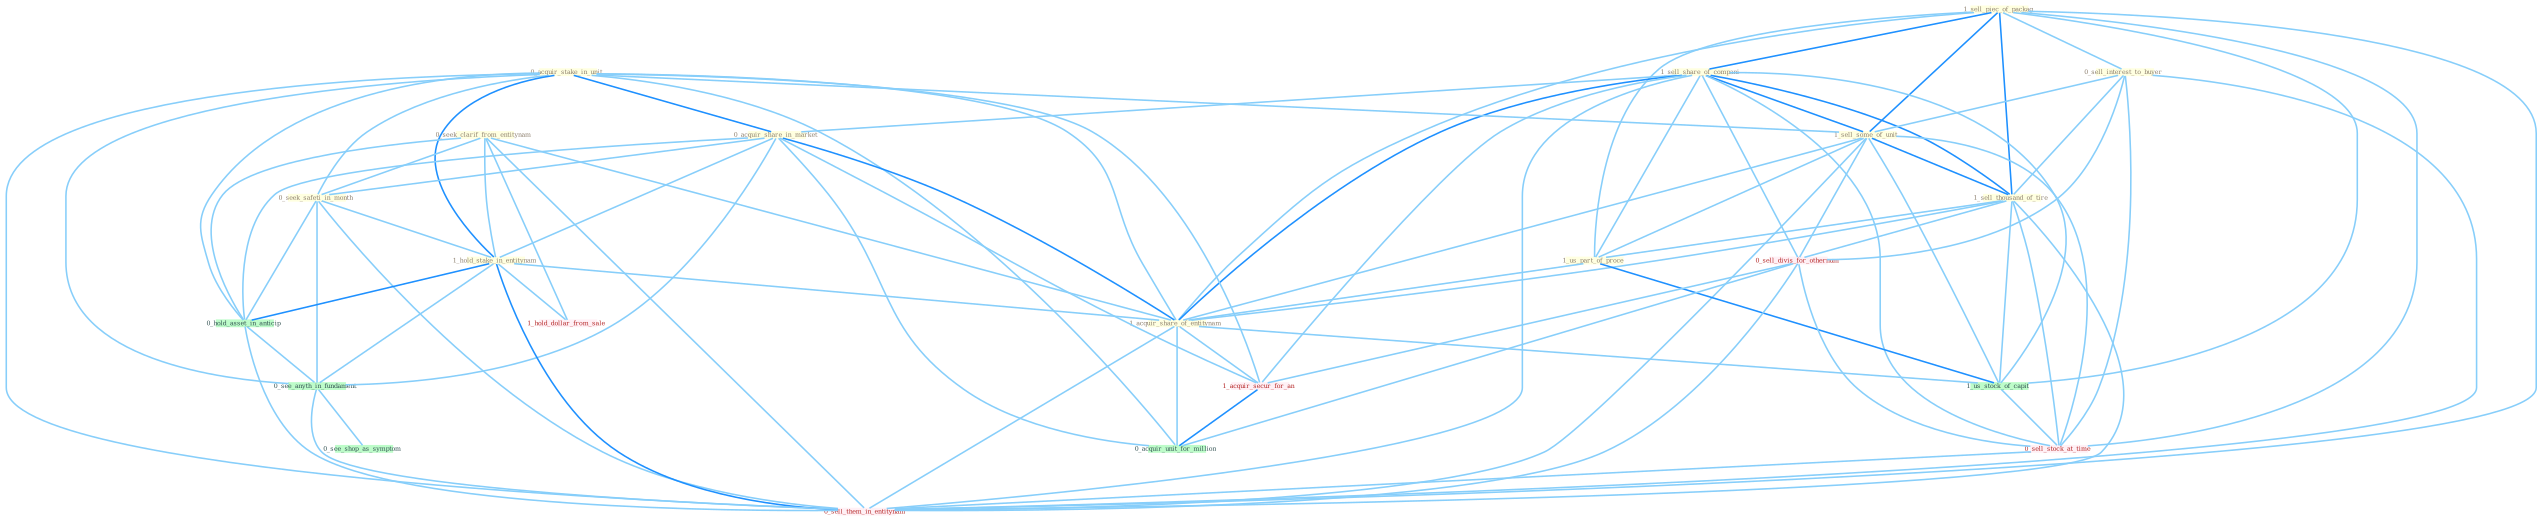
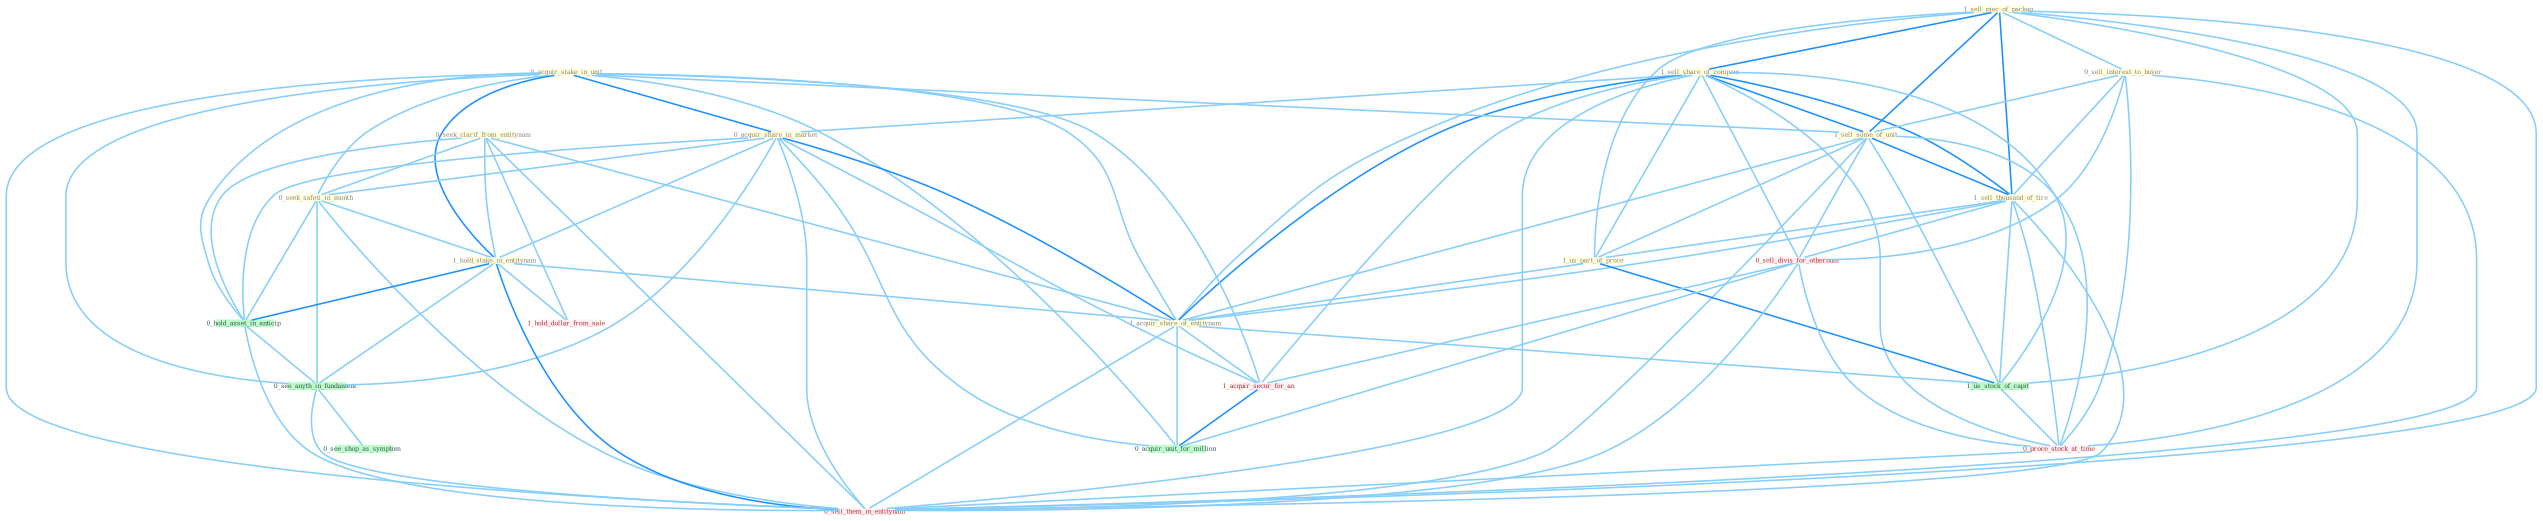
  graph {
    node [color="#ffffe0" fixedsize=true fontcolor="#8b7d6b" fontsize=4 shape=polygon style=filled]
    edge [color="#87cefa" w=1]
    "1_sell_piec_of_packag " [height=.06 width=.5]
    "1_sell_share_of_compani " [height=.06 width=.5]
    "0_acquir_stake_in_unit " [height=.06 width=.5]
    "0_acquir_share_in_market " [height=.06 width=.5]
    "0_sell_interest_to_buyer " [height=.06 width=.5]
    "0_seek_clarif_from_entitynam " [height=.06 width=.5]
    "1_sell_some_of_unit " [height=.06 width=.5]
    "1_sell_thousand_of_tire " [height=.06 width=.5]
    "0_seek_safeti_in_month " [height=.06 width=.5]
    "1_hold_stake_in_entitynam " [height=.06 width=.5]
    "1_us_part_of_proce " [height=.06 width=.5]
    "1_acquir_share_of_entitynam " [height=.06 width=.5]
    "0_sell_divis_for_othernum " [color="#fff0f5" fontcolor="#b22222" height=.06 width=.5]
    "1_acquir_secur_for_an " [color="#fff0f5" fontcolor="#b22222" height=.06 width=.5]
    "1_hold_dollar_from_sale " [color="#fff0f5" fontcolor="#b22222" height=.06 width=.5]
-   "0_sell_stock_at_time " [color="#fff0f5" fontcolor="#b22222" height=.06 width=.5]
+   "0_sell_stock_at_time " [color="#fff0f5" fontcolor="#b22222" height=.06 width=.5 label="0_proce_stock_at_time"]
    "0_sell_them_in_entitynam " [color="#fff0f5" fontcolor="#b22222" height=.06 width=.5]
    "1_us_stock_of_capit " [color="#BDFCC9" fontcolor="#2f4f4f" height=.06 width=.5]
    "0_hold_asset_in_anticip " [color="#BDFCC9" fontcolor="#2f4f4f" height=.06 width=.5]
    "0_see_anyth_in_fundament " [color="#BDFCC9" fontcolor="#2f4f4f" height=.06 width=.5]
    "0_acquir_unit_for_million " [color="#BDFCC9" fontcolor="#2f4f4f" height=.06 width=.5]
    "0_see_shop_as_symptom " [color="#BDFCC9" fontcolor="#2f4f4f" height=.06 width=.5]
    subgraph sub_1 {
      "1_sell_piec_of_packag "
      "1_sell_share_of_compani "
      "0_acquir_stake_in_unit "
      "0_acquir_share_in_market "
      "0_sell_interest_to_buyer "
      "0_seek_clarif_from_entitynam "
      "1_sell_some_of_unit "
      "1_sell_thousand_of_tire "
      "0_seek_safeti_in_month "
      "1_hold_stake_in_entitynam "
      "1_us_part_of_proce "
      "1_acquir_share_of_entitynam "
    }
    subgraph sub_2 {
      "0_sell_divis_for_othernum "
      "1_acquir_secur_for_an "
      "1_hold_dollar_from_sale "
      "0_sell_stock_at_time "
      "0_sell_them_in_entitynam "
    }
    "1_sell_piec_of_packag " -- "1_sell_share_of_compani " [color="#1e90ff" w=2]
    "1_sell_piec_of_packag " -- "0_sell_interest_to_buyer "
    "1_sell_piec_of_packag " -- "1_sell_some_of_unit " [color="#1e90ff" w=2]
    "1_sell_piec_of_packag " -- "1_sell_thousand_of_tire " [color="#1e90ff" w=2]
    "1_sell_piec_of_packag " -- "1_us_part_of_proce "
    "1_sell_piec_of_packag " -- "1_acquir_share_of_entitynam "
    "1_sell_piec_of_packag " -- "0_sell_stock_at_time "
    "1_sell_piec_of_packag " -- "0_sell_them_in_entitynam "
    "1_sell_piec_of_packag " -- "1_us_stock_of_capit "
    "1_sell_share_of_compani " -- "0_acquir_share_in_market "
    "1_sell_share_of_compani " -- "1_sell_some_of_unit " [color="#1e90ff" w=2]
    "1_sell_share_of_compani " -- "1_sell_thousand_of_tire " [color="#1e90ff" w=2]
    "1_sell_share_of_compani " -- "1_us_part_of_proce "
    "1_sell_share_of_compani " -- "1_acquir_share_of_entitynam " [color="#1e90ff" w=2]
    "1_sell_share_of_compani " -- "0_sell_divis_for_othernum "
    "1_sell_share_of_compani " -- "1_acquir_secur_for_an "
    "1_sell_share_of_compani " -- "0_sell_stock_at_time "
    "1_sell_share_of_compani " -- "0_sell_them_in_entitynam "
    "1_sell_share_of_compani " -- "1_us_stock_of_capit "
    "0_acquir_stake_in_unit " -- "0_acquir_share_in_market " [color="#1e90ff" w=2]
    "0_acquir_stake_in_unit " -- "1_sell_some_of_unit "
    "0_acquir_stake_in_unit " -- "0_seek_safeti_in_month "
    "0_acquir_stake_in_unit " -- "1_hold_stake_in_entitynam " [color="#1e90ff" w=2]
    "0_acquir_stake_in_unit " -- "1_acquir_share_of_entitynam "
    "0_acquir_stake_in_unit " -- "1_acquir_secur_for_an "
    "0_acquir_stake_in_unit " -- "0_sell_them_in_entitynam "
    "0_acquir_stake_in_unit " -- "0_hold_asset_in_anticip "
    "0_acquir_stake_in_unit " -- "0_see_anyth_in_fundament "
    "0_acquir_stake_in_unit " -- "0_acquir_unit_for_million "
    "0_acquir_share_in_market " -- "0_seek_safeti_in_month "
    "0_acquir_share_in_market " -- "1_hold_stake_in_entitynam "
    "0_acquir_share_in_market " -- "1_acquir_share_of_entitynam " [color="#1e90ff" w=2]
    "0_acquir_share_in_market " -- "1_acquir_secur_for_an "
+   "0_acquir_share_in_market " -- "0_sell_them_in_entitynam "
    "0_acquir_share_in_market " -- "0_hold_asset_in_anticip "
    "0_acquir_share_in_market " -- "0_see_anyth_in_fundament "
    "0_acquir_share_in_market " -- "0_acquir_unit_for_million "
    "0_sell_interest_to_buyer " -- "1_sell_some_of_unit "
    "0_sell_interest_to_buyer " -- "1_sell_thousand_of_tire "
    "0_sell_interest_to_buyer " -- "0_sell_divis_for_othernum "
    "0_sell_interest_to_buyer " -- "0_sell_stock_at_time "
    "0_sell_interest_to_buyer " -- "0_sell_them_in_entitynam "
    "0_seek_clarif_from_entitynam " -- "0_seek_safeti_in_month "
    "0_seek_clarif_from_entitynam " -- "1_hold_stake_in_entitynam "
    "0_seek_clarif_from_entitynam " -- "1_acquir_share_of_entitynam "
    "0_seek_clarif_from_entitynam " -- "1_hold_dollar_from_sale "
    "0_seek_clarif_from_entitynam " -- "0_sell_them_in_entitynam "
    "0_seek_clarif_from_entitynam " -- "0_hold_asset_in_anticip "
    "1_sell_some_of_unit " -- "1_sell_thousand_of_tire " [color="#1e90ff" w=2]
    "1_sell_some_of_unit " -- "1_us_part_of_proce "
    "1_sell_some_of_unit " -- "1_acquir_share_of_entitynam "
    "1_sell_some_of_unit " -- "0_sell_divis_for_othernum "
    "1_sell_some_of_unit " -- "0_sell_stock_at_time "
    "1_sell_some_of_unit " -- "0_sell_them_in_entitynam "
    "1_sell_some_of_unit " -- "1_us_stock_of_capit "
    "1_sell_thousand_of_tire " -- "1_us_part_of_proce "
    "1_sell_thousand_of_tire " -- "1_acquir_share_of_entitynam "
    "1_sell_thousand_of_tire " -- "0_sell_divis_for_othernum "
    "1_sell_thousand_of_tire " -- "0_sell_stock_at_time "
    "1_sell_thousand_of_tire " -- "0_sell_them_in_entitynam "
    "1_sell_thousand_of_tire " -- "1_us_stock_of_capit "
    "0_seek_safeti_in_month " -- "1_hold_stake_in_entitynam "
    "0_seek_safeti_in_month " -- "0_sell_them_in_entitynam "
    "0_seek_safeti_in_month " -- "0_hold_asset_in_anticip "
    "0_seek_safeti_in_month " -- "0_see_anyth_in_fundament "
    "1_hold_stake_in_entitynam " -- "1_acquir_share_of_entitynam "
    "1_hold_stake_in_entitynam " -- "1_hold_dollar_from_sale "
    "1_hold_stake_in_entitynam " -- "0_sell_them_in_entitynam " [color="#1e90ff" w=2]
    "1_hold_stake_in_entitynam " -- "0_hold_asset_in_anticip " [color="#1e90ff" w=2]
    "1_hold_stake_in_entitynam " -- "0_see_anyth_in_fundament "
    "1_us_part_of_proce " -- "1_acquir_share_of_entitynam "
    "1_us_part_of_proce " -- "1_us_stock_of_capit " [color="#1e90ff" w=2]
    "1_acquir_share_of_entitynam " -- "1_acquir_secur_for_an "
    "1_acquir_share_of_entitynam " -- "0_sell_them_in_entitynam "
    "1_acquir_share_of_entitynam " -- "1_us_stock_of_capit "
    "1_acquir_share_of_entitynam " -- "0_acquir_unit_for_million "
    "0_sell_divis_for_othernum " -- "1_acquir_secur_for_an "
    "0_sell_divis_for_othernum " -- "0_sell_stock_at_time "
    "0_sell_divis_for_othernum " -- "0_sell_them_in_entitynam "
    "0_sell_divis_for_othernum " -- "0_acquir_unit_for_million "
    "1_acquir_secur_for_an " -- "0_acquir_unit_for_million " [color="#1e90ff" w=2]
    "0_sell_stock_at_time " -- "0_sell_them_in_entitynam "
    "1_us_stock_of_capit " -- "0_sell_stock_at_time "
    "0_hold_asset_in_anticip " -- "0_sell_them_in_entitynam "
    "0_hold_asset_in_anticip " -- "0_see_anyth_in_fundament "
    "0_see_anyth_in_fundament " -- "0_sell_them_in_entitynam "
    "0_see_anyth_in_fundament " -- "0_see_shop_as_symptom "
  }
